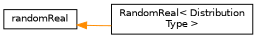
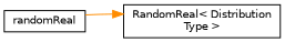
  digraph {
    rankdir=LR
    node [color=black fillcolor=white fontname=Helvetica fontsize=10 shape=record style=filled]
    n1 [height=0.2 label=randomReal width=0.4]
    n2 [height=0.2 label="RandomReal\< Distribution\lType \>" width=0.4]
-   n1 -> n2 [color=darkorange dir=back fontname=Helvetica fontsize=10 labelfontname=Helvetica labelfontsize=10 style=solid]
+   n2 -> n1 [color=darkorange dir=back fontname=Helvetica fontsize=10 labelfontname=Helvetica labelfontsize=10 style=solid]
  }
